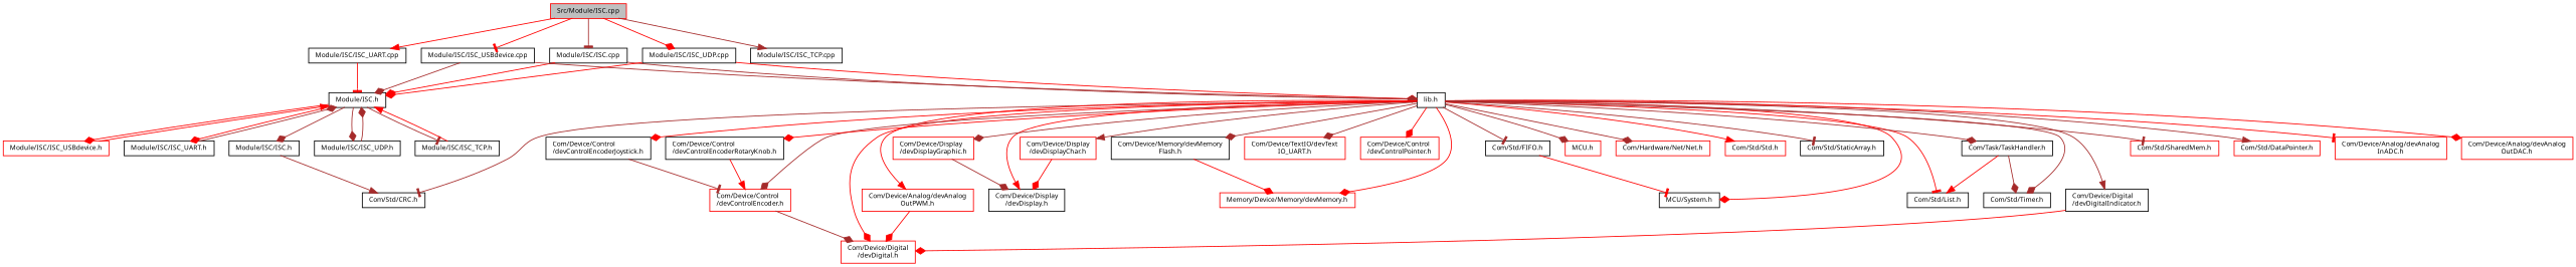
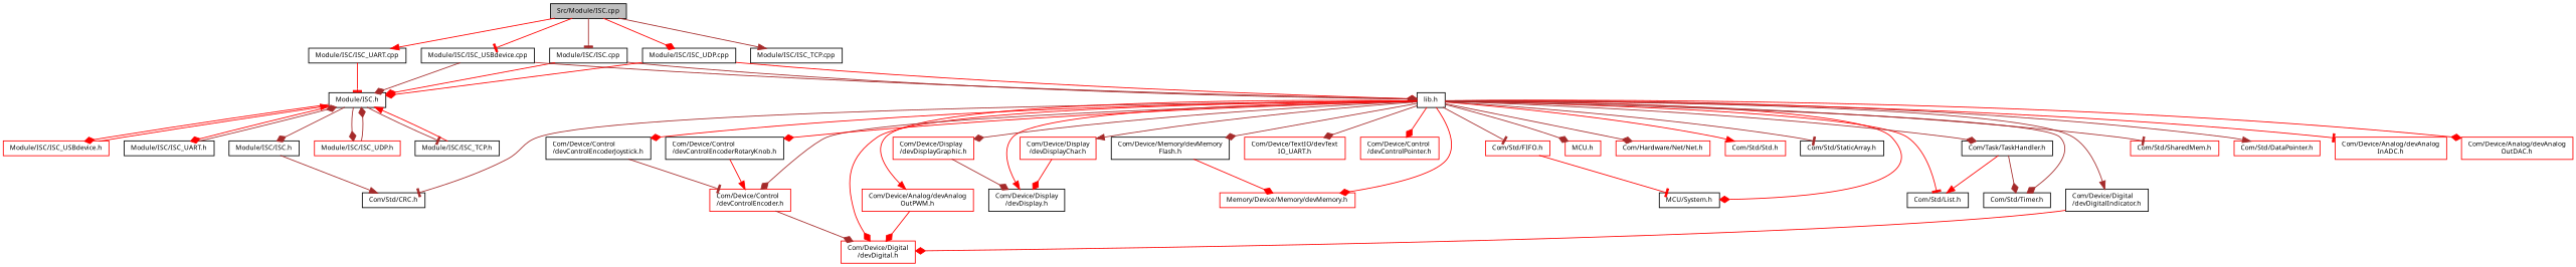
  digraph {
    node [color=black fillcolor=white fontname=Sans fontsize=8 shape=record style=filled]
    edge [arrowhead=diamond color=brown fontname=Sans fontsize=8 labelfontname=Sans labelfontsize=8 style=solid]
-   n1 [color=red fillcolor=grey75 fontcolor=black height=0.2 label="Src/Module/ISC.cpp" width=0.4]
+   n1 [fillcolor=grey75 fontcolor=black height=0.2 label="Src/Module/ISC.cpp" width=0.4]
    n2 [height=0.2 label="Module/ISC/ISC.cpp" width=0.4]
    n3 [height=0.2 label="Module/ISC/ISC_UART.cpp" width=0.4]
    n4 [height=0.2 label="Module/ISC/ISC_UDP.cpp" width=0.4]
    n5 [height=0.2 label="Module/ISC/ISC_TCP.cpp" width=0.4]
    n6 [height=0.2 label="Module/ISC/ISC_USBdevice.cpp" width=0.4]
    n7 [height=0.2 label="lib.h" width=0.4]
    n8 [height=0.2 label="Module/ISC.h" width=0.4]
    n9 [height=0.2 label="MCU/System.h" width=0.4]
    n10 [color=red height=0.2 label="MCU.h" width=0.4]
    n11 [color=red height=0.2 label="Com/Hardware/Net/Net.h" width=0.4]
    n12 [color=red height=0.2 label="Com/Std/Std.h" width=0.4]
    n13 [height=0.2 label="Com/Std/StaticArray.h" width=0.4]
    n14 [height=0.2 label="Com/Std/CRC.h" width=0.4]
    n15 [height=0.2 label="Com/Std/List.h" width=0.4]
-   n16 [height=0.2 label="Com/Std/FIFO.h" width=0.4]
+   n16 [color=red height=0.2 label="Com/Std/FIFO.h" width=0.4]
    n17 [color=red height=0.2 label="Com/Std/SharedMem.h" width=0.4]
    n18 [color=red height=0.2 label="Com/Std/DataPointer.h" width=0.4]
    n19 [height=0.2 label="Com/Std/Timer.h" width=0.4]
    n20 [color=red height=0.2 label="Com/Device/Analog/devAnalog\lInADC.h" width=0.4]
    n21 [color=red height=0.2 label="Com/Device/Analog/devAnalog\lOutDAC.h" width=0.4]
    n22 [color=red height=0.2 label="Com/Device/Analog/devAnalog\lOutPWM.h" width=0.4]
    n23 [color=red height=0.2 label="Com/Device/Digital\l/devDigital.h" width=0.4]
    n24 [height=0.2 label="Com/Device/Digital\l/devDigitalIndicator.h" width=0.4]
    n25 [height=0.2 label="Com/Device/Display\l/devDisplay.h" width=0.4]
    n26 [color=red height=0.2 label="Com/Device/Display\l/devDisplayChar.h" width=0.4]
    n27 [color=red height=0.2 label="Com/Device/Display\l/devDisplayGraphic.h" width=0.4]
    n28 [color=red height=0.2 label="Memory/Device/Memory/devMemory.h" width=0.4]
    n29 [height=0.2 label="Com/Device/Memory/devMemory\lFlash.h" width=0.4]
    n30 [color=red height=0.2 label="Com/Device/TextIO/devText\lIO_UART.h" width=0.4]
    n31 [color=red height=0.2 label="Com/Device/Control\l/devControlEncoder.h" width=0.4]
    n32 [height=0.2 label="Com/Device/Control\l/devControlEncoderJoystick.h" width=0.4]
    n33 [height=0.2 label="Com/Device/Control\l/devControlEncoderRotaryKnob.h" width=0.4]
    n34 [color=red height=0.2 label="Com/Device/Control\l/devControlPointer.h" width=0.4]
    n35 [height=0.2 label="Com/Task/TaskHandler.h" width=0.4]
    n36 [height=0.2 label="Module/ISC/ISC.h" width=0.4]
    n37 [height=0.2 label="Module/ISC/ISC_UART.h" width=0.4]
-   n38 [height=0.2 label="Module/ISC/ISC_UDP.h" width=0.4]
+   n38 [color=red height=0.2 label="Module/ISC/ISC_UDP.h" width=0.4]
    n39 [height=0.2 label="Module/ISC/ISC_TCP.h" width=0.4]
    n40 [color=red height=0.2 label="Module/ISC/ISC_USBdevice.h" width=0.4]
    n1 -> n2 [arrowhead=tee]
    n1 -> n3 [arrowhead=normal color=red]
    n1 -> n4 [color=red]
    n1 -> n5 [arrowhead=normal]
    n1 -> n6 [arrowhead=tee color=red]
    n2 -> n7
    n2 -> n8 [color=red]
    n3 -> n8 [arrowhead=tee color=red]
    n4 -> n7 [color=red]
    n4 -> n8 [color=red]
    n6 -> n7
    n6 -> n8
    n7 -> n9 [color=red]
    n7 -> n10
    n7 -> n11
    n7 -> n12 [arrowhead=normal color=red]
    n7 -> n13 [arrowhead=tee]
    n7 -> n14 [arrowhead=tee]
    n7 -> n15 [arrowhead=tee color=red]
    n7 -> n16 [arrowhead=tee]
    n7 -> n17 [arrowhead=tee]
    n7 -> n18 [arrowhead=normal]
    n7 -> n19
    n7 -> n20 [arrowhead=tee color=red]
    n7 -> n21 [color=red]
    n7 -> n22 [arrowhead=normal color=red]
    n7 -> n23 [color=red]
    n7 -> n24 [arrowhead=normal]
    n7 -> n25 [arrowhead=normal color=red]
    n7 -> n26 [arrowhead=normal]
    n7 -> n27
    n7 -> n28 [color=red]
    n7 -> n29
    n7 -> n30
    n7 -> n31
    n7 -> n32 [color=red]
    n7 -> n33 [color=red]
    n7 -> n34 [color=red]
    n7 -> n35
    n8 -> n36
    n8 -> n37 [color=red]
    n8 -> n38
    n8 -> n39 [arrowhead=tee]
    n8 -> n40 [color=red]
    n16 -> n9 [arrowhead=tee color=red]
    n22 -> n23 [color=red]
    n24 -> n23 [color=red]
    n26 -> n25 [color=red]
    n27 -> n25
    n29 -> n28 [color=red]
    n31 -> n23
    n32 -> n31 [arrowhead=tee]
    n33 -> n31 [arrowhead=normal color=red]
    n35 -> n15 [arrowhead=normal color=red]
    n35 -> n19
    n36 -> n14 [arrowhead=normal]
    n37 -> n8
    n38 -> n8
    n39 -> n8 [arrowhead=normal color=red]
    n40 -> n8 [arrowhead=normal color=red]
  }
